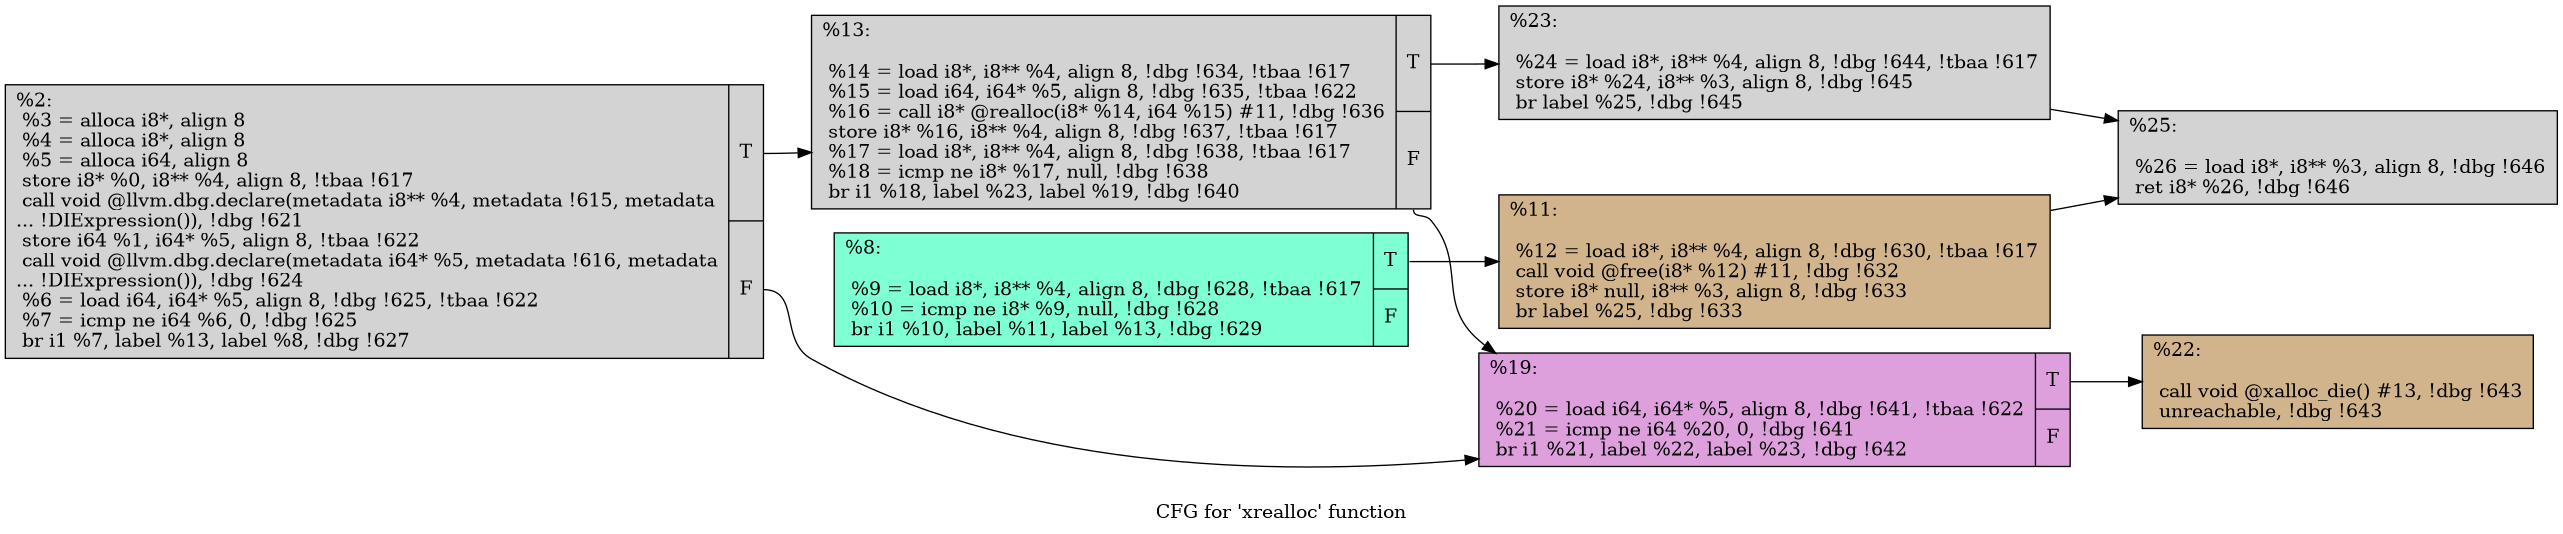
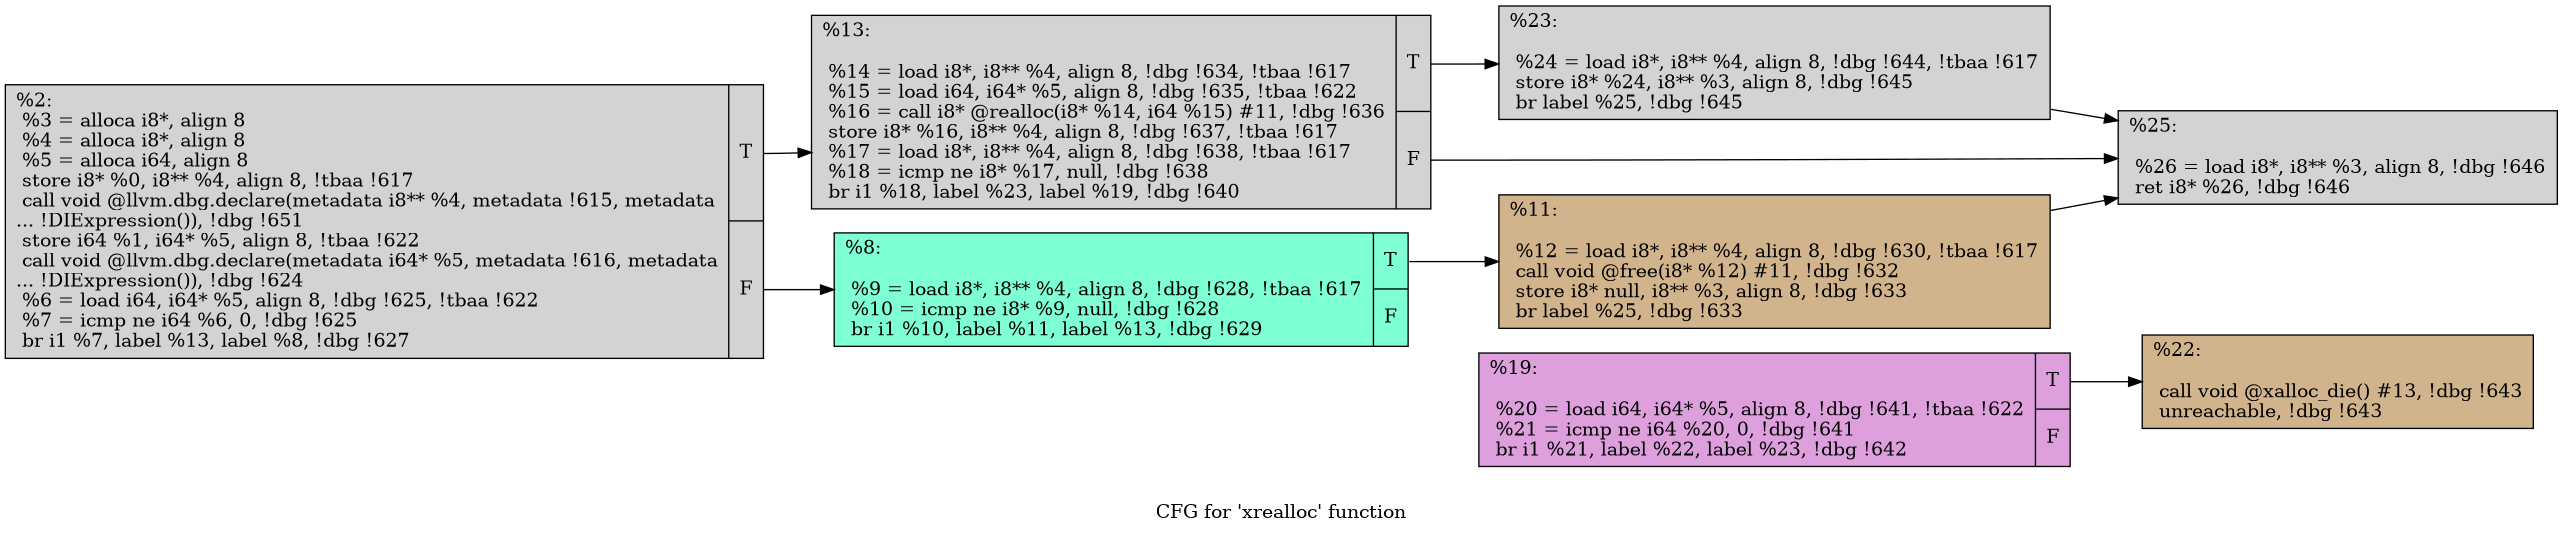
  digraph {
    label="CFG for 'xrealloc' function"
    rankdir=LR
    node [fillcolor=lightgrey shape=record style=filled]
    edge [tailport=s0]
-   n1 [label="{%2:\l  %3 = alloca i8*, align 8\l  %4 = alloca i8*, align 8\l  %5 = alloca i64, align 8\l  store i8* %0, i8** %4, align 8, !tbaa !617\l  call void @llvm.dbg.declare(metadata i8** %4, metadata !615, metadata\l... !DIExpression()), !dbg !621\l  store i64 %1, i64* %5, align 8, !tbaa !622\l  call void @llvm.dbg.declare(metadata i64* %5, metadata !616, metadata\l... !DIExpression()), !dbg !624\l  %6 = load i64, i64* %5, align 8, !dbg !625, !tbaa !622\l  %7 = icmp ne i64 %6, 0, !dbg !625\l  br i1 %7, label %13, label %8, !dbg !627\l|{<s0>T|<s1>F}}"]
+   n1 [label="{%2:\l  %3 = alloca i8*, align 8\l  %4 = alloca i8*, align 8\l  %5 = alloca i64, align 8\l  store i8* %0, i8** %4, align 8, !tbaa !617\l  call void @llvm.dbg.declare(metadata i8** %4, metadata !615, metadata\l... !DIExpression()), !dbg !651\l  store i64 %1, i64* %5, align 8, !tbaa !622\l  call void @llvm.dbg.declare(metadata i64* %5, metadata !616, metadata\l... !DIExpression()), !dbg !624\l  %6 = load i64, i64* %5, align 8, !dbg !625, !tbaa !622\l  %7 = icmp ne i64 %6, 0, !dbg !625\l  br i1 %7, label %13, label %8, !dbg !627\l|{<s0>T|<s1>F}}"]
    n2 [label="{%13:\l\l  %14 = load i8*, i8** %4, align 8, !dbg !634, !tbaa !617\l  %15 = load i64, i64* %5, align 8, !dbg !635, !tbaa !622\l  %16 = call i8* @realloc(i8* %14, i64 %15) #11, !dbg !636\l  store i8* %16, i8** %4, align 8, !dbg !637, !tbaa !617\l  %17 = load i8*, i8** %4, align 8, !dbg !638, !tbaa !617\l  %18 = icmp ne i8* %17, null, !dbg !638\l  br i1 %18, label %23, label %19, !dbg !640\l|{<s0>T|<s1>F}}"]
    n3 [fillcolor=aquamarine label="{%8:\l\l  %9 = load i8*, i8** %4, align 8, !dbg !628, !tbaa !617\l  %10 = icmp ne i8* %9, null, !dbg !628\l  br i1 %10, label %11, label %13, !dbg !629\l|{<s0>T|<s1>F}}"]
    n4 [label="{%23:\l\l  %24 = load i8*, i8** %4, align 8, !dbg !644, !tbaa !617\l  store i8* %24, i8** %3, align 8, !dbg !645\l  br label %25, !dbg !645\l}"]
    n5 [fillcolor=plum label="{%19:\l\l  %20 = load i64, i64* %5, align 8, !dbg !641, !tbaa !622\l  %21 = icmp ne i64 %20, 0, !dbg !641\l  br i1 %21, label %22, label %23, !dbg !642\l|{<s0>T|<s1>F}}"]
    n6 [fillcolor=tan label="{%11:\l\l  %12 = load i8*, i8** %4, align 8, !dbg !630, !tbaa !617\l  call void @free(i8* %12) #11, !dbg !632\l  store i8* null, i8** %3, align 8, !dbg !633\l  br label %25, !dbg !633\l}"]
    n7 [label="{%25:\l\l  %26 = load i8*, i8** %3, align 8, !dbg !646\l  ret i8* %26, !dbg !646\l}"]
    n8 [fillcolor=tan label="{%22:\l\l  call void @xalloc_die() #13, !dbg !643\l  unreachable, !dbg !643\l}"]
    n1 -> n2
-   n1 -> n5 [tailport=s1]
+   n1 -> n3 [tailport=s1]
    n2 -> n4
-   n2 -> n5 [tailport=s1]
+   n2 -> n7 [tailport=s1]
    n3 -> n6
    n4 -> n7
    n5 -> n8
    n6 -> n7
  }
